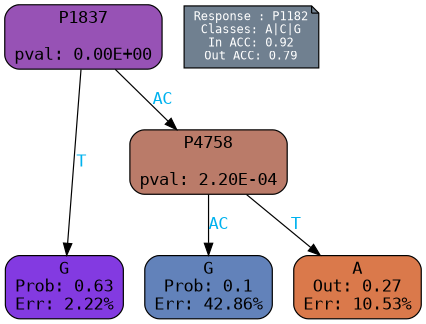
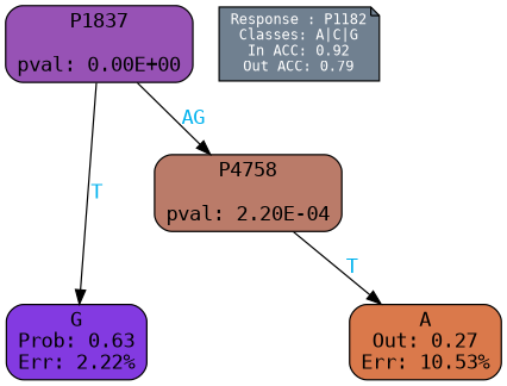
  digraph {
    fontname="DejaVu Sans Mono"
    ranksep=equally
    splines=polylines
    node [color=black fontname="DejaVu Sans Mono" shape=box style="filled, rounded"]
    edge [fontcolor=deepskyblue2 fontname="DejaVu Sans Mono"]
-   n1 [fillcolor="#6282ba" label="G\nProb: 0.1\nErr: 42.86%"]
    n2 [fillcolor="#da794b" label="A\nOut: 0.27\nErr: 10.53%"]
    n3 [fillcolor="#833ae1" label="G\nProb: 0.63\nErr: 2.22%"]
    n4 [align=left fillcolor=slategray fontcolor=white fontsize=10 label="Response : P1182\nClasses: A|C|G\nIn ACC: 0.92\nOut ACC: 0.79\n" shape=note style=filled]
    n5 [fillcolor="#9752b5" label="P1837\n\npval: 0.00E+00"]
    n6 [fillcolor="#ba7b69" label="P4758\n\npval: 2.20E-04"]
    subgraph sub_1 {
      rank=same
-     n1
      n2
      n3
    }
    subgraph sub_2 {
      rank=same
      n4
      n5
    }
    n5 -> n3 [label=T]
-   n5 -> n6 [label=AC]
-   n6 -> n1 [label=AC]
+   n5 -> n6 [label=AG]
    n6 -> n2 [label=T]
  }
